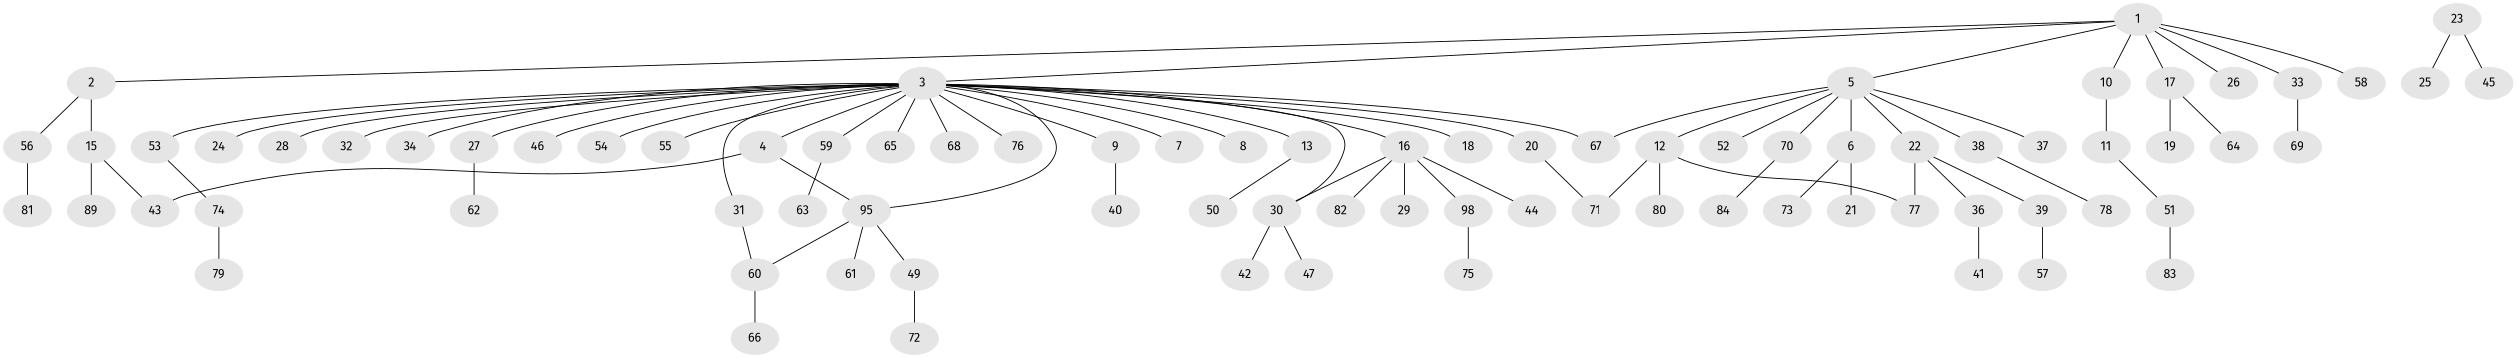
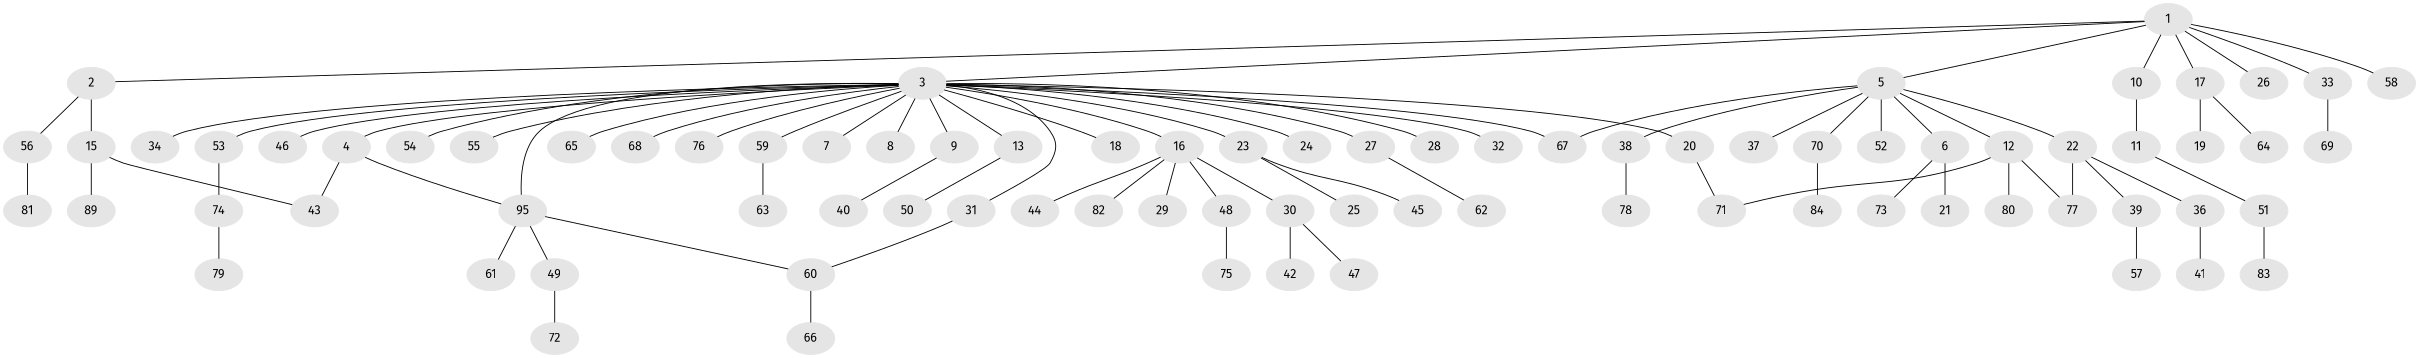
  graph {
    fontname="Fira Sans"
    node [color=gray90 fontname="Fira Sans" style=filled]
    edge [fontname="Fira Sans"]
    1
    2
    3
    5
    10
    17
    26
    33
    58
    15
    56
    4
    7
    8
    9
    13
    16
    18
    20
    23
    24
    27
    28
    31
    32
    34
    n27 [label=95]
    46
    53
    54
    55
    59
    65
    67
    68
    76
    6
    12
    22
    37
    38
    52
    70
    11
    19
    64
    69
    43
    n49 [label=89]
    81
    40
    50
    29
    30
    44
-   48 [label=98]
+   48
    82
    71
    25
    45
    62
    60
    49
    61
    74
    63
    21
    73
    80
    77
    36
    39
    78
    84
    51
    83
    42
    47
    75
    41
    57
    66
    72
    79
    1 -- 2
    1 -- 3
    1 -- 5
    1 -- 10
    1 -- 17
    1 -- 26
    1 -- 33
    1 -- 58
    2 -- 15
    2 -- 56
    3 -- 4
    3 -- 7
    3 -- 8
    3 -- 9
    3 -- 13
    3 -- 16
    3 -- 18
    3 -- 20
-   3 -- 30
+   3 -- 23
    3 -- 24
    3 -- 27
    3 -- 28
    3 -- 31
    3 -- 32
    3 -- 34
    3 -- n27
    3 -- 46
    3 -- 53
    3 -- 54
    3 -- 55
    3 -- 59
    3 -- 65
    3 -- 67
    3 -- 68
    3 -- 76
    5 -- 67
    5 -- 6
    5 -- 12
    5 -- 22
    5 -- 37
    5 -- 38
    5 -- 52
    5 -- 70
    10 -- 11
    17 -- 19
    17 -- 64
    33 -- 69
    15 -- 43
    15 -- n49
    56 -- 81
    4 -- n27
    4 -- 43
    9 -- 40
    13 -- 50
    16 -- 29
    16 -- 30
    16 -- 44
    16 -- 48
    16 -- 82
    20 -- 71
    23 -- 25
    23 -- 45
    27 -- 62
    31 -- 60
    n27 -- 60
    n27 -- 49
    n27 -- 61
    53 -- 74
    59 -- 63
    6 -- 21
    6 -- 73
    12 -- 71
    12 -- 80
    12 -- 77
    22 -- 77
    22 -- 36
    22 -- 39
    38 -- 78
    70 -- 84
    11 -- 51
    30 -- 42
    30 -- 47
    48 -- 75
    60 -- 66
    49 -- 72
    74 -- 79
    36 -- 41
    39 -- 57
    51 -- 83
  }
